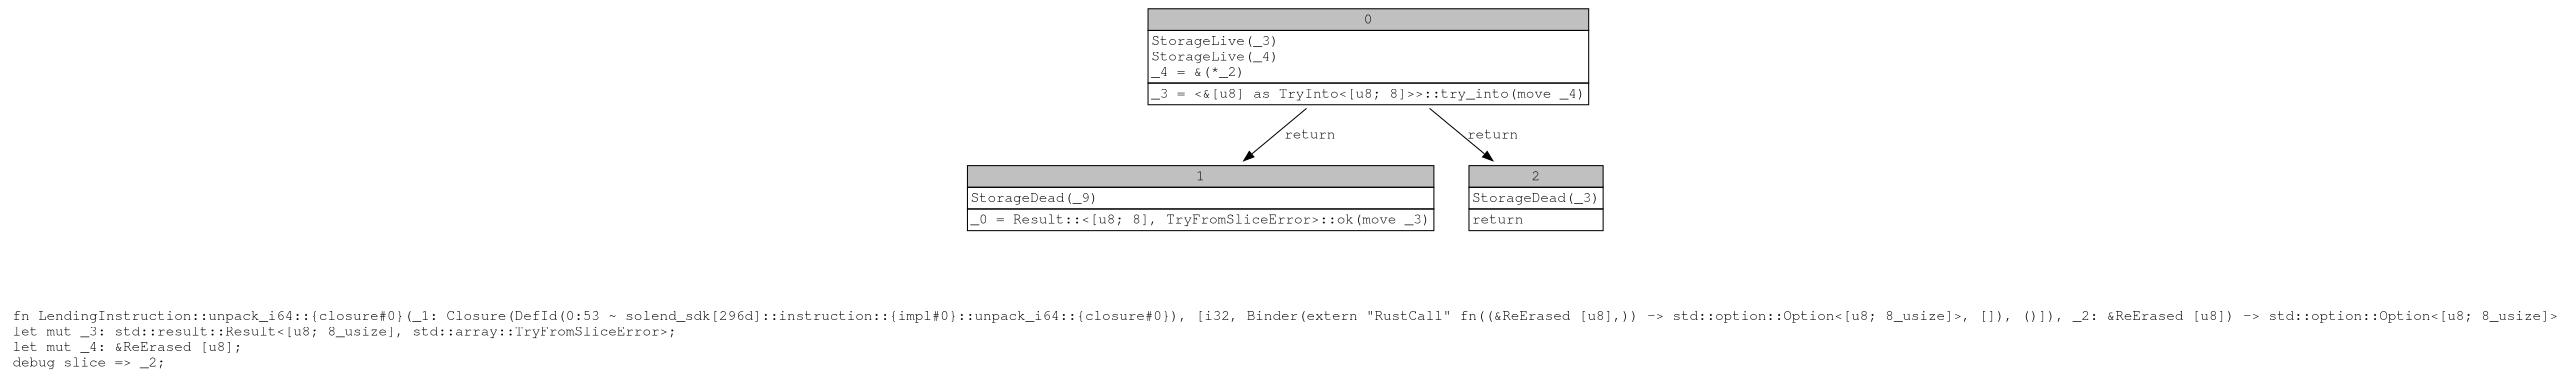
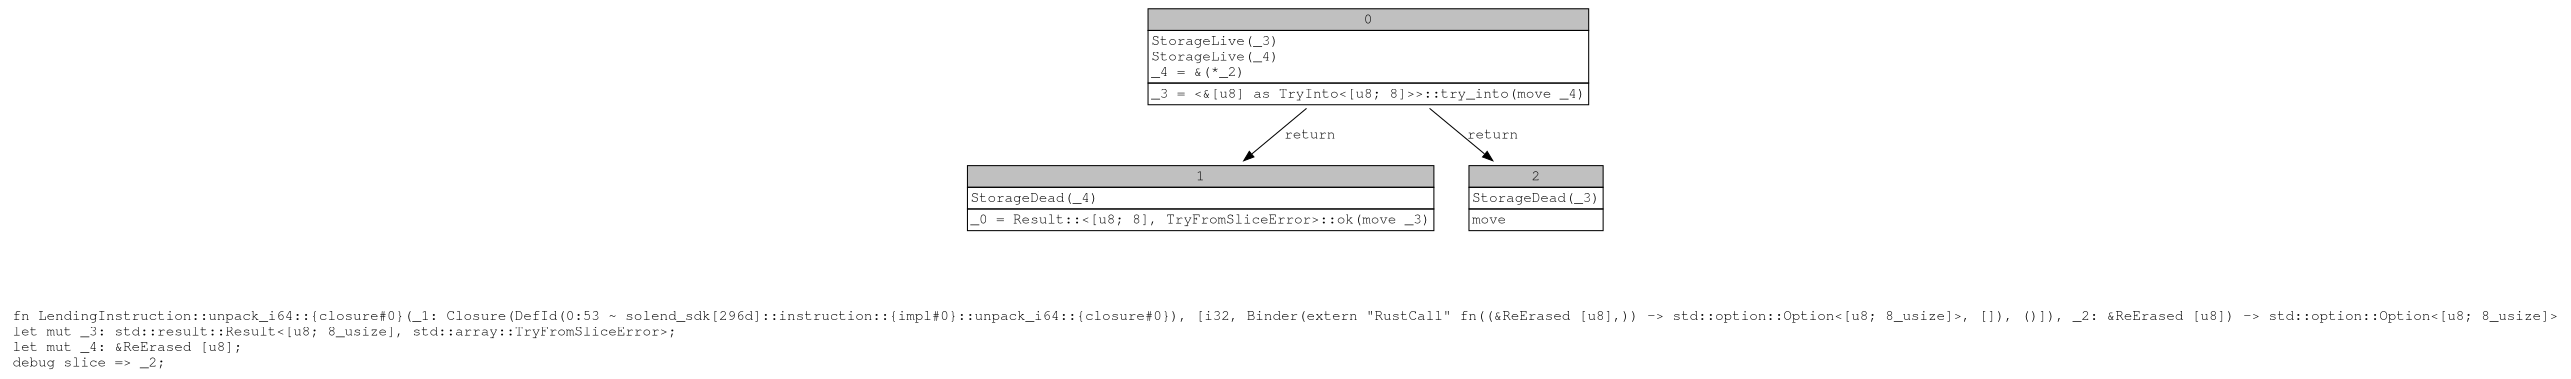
  digraph {
    fontname="Courier, monospace"
    label=<fn LendingInstruction::unpack_i64::{closure#0}(_1: Closure(DefId(0:53 ~ solend_sdk[296d]::instruction::{impl#0}::unpack_i64::{closure#0}), [i32, Binder(extern &quot;RustCall&quot; fn((&amp;ReErased [u8],)) -&gt; std::option::Option&lt;[u8; 8_usize]&gt;, []), ()]), _2: &amp;ReErased [u8]) -&gt; std::option::Option&lt;[u8; 8_usize]&gt;<br align="left"/>let mut _3: std::result::Result&lt;[u8; 8_usize], std::array::TryFromSliceError&gt;;<br align="left"/>let mut _4: &amp;ReErased [u8];<br align="left"/>debug slice =&gt; _2;<br align="left"/>>
    node [fontname="Courier, monospace" shape=none]
    edge [fontname="Courier, monospace"]
    n1 [label=<<table border="0" cellborder="1" cellspacing="0"><tr><td bgcolor="gray" align="center" colspan="1">0</td></tr><tr><td align="left" balign="left">StorageLive(_3)<br/>StorageLive(_4)<br/>_4 = &amp;(*_2)<br/></td></tr><tr><td align="left">_3 = &lt;&amp;[u8] as TryInto&lt;[u8; 8]&gt;&gt;::try_into(move _4)</td></tr></table>>]
-   n2 [label=<<table border="0" cellborder="1" cellspacing="0"><tr><td bgcolor="gray" align="center" colspan="1">1</td></tr><tr><td align="left" balign="left">StorageDead(_9)<br/></td></tr><tr><td align="left">_0 = Result::&lt;[u8; 8], TryFromSliceError&gt;::ok(move _3)</td></tr></table>>]
-   n3 [label=<<table border="0" cellborder="1" cellspacing="0"><tr><td bgcolor="gray" align="center" colspan="1">2</td></tr><tr><td align="left" balign="left">StorageDead(_3)<br/></td></tr><tr><td align="left">return</td></tr></table>>]
+   n2 [label=<<table border="0" cellborder="1" cellspacing="0"><tr><td bgcolor="gray" align="center" colspan="1">1</td></tr><tr><td align="left" balign="left">StorageDead(_4)<br/></td></tr><tr><td align="left">_0 = Result::&lt;[u8; 8], TryFromSliceError&gt;::ok(move _3)</td></tr></table>>]
+   n3 [label=<<table border="0" cellborder="1" cellspacing="0"><tr><td bgcolor="gray" align="center" colspan="1">2</td></tr><tr><td align="left" balign="left">StorageDead(_3)<br/></td></tr><tr><td align="left">move</td></tr></table>>]
    n1 -> n2 [label=return]
    n1 -> n3 [label=return]
  }
